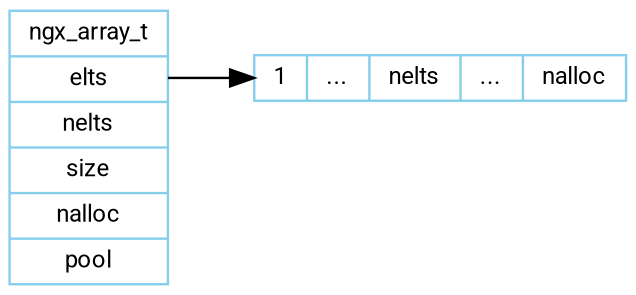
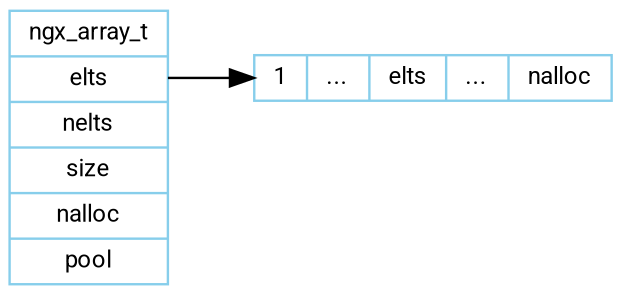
  digraph {
    rankdir=LR
    fontname=Roboto
    node [color=skyblue fontname=Roboto fontsize=10 shape=record]
    n1 [label="ngx_array_t|<elts>elts|nelts|size|nalloc|pool"]
-   n2 [height=0.1 label="{1|...|nelts|...|nalloc}"]
+   n2 [height=0.1 label="{1|...|elts|...|nalloc}"]
    n1 -> n2 [tailport=elts fontname=Roboto]
  }
